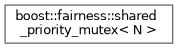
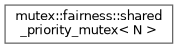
  digraph {
    rankdir=LR
-   n1 [color=grey40 fillcolor=white fontname=Helvetica fontsize=10 height=0.2 label="boost::fairness::shared\l_priority_mutex\< N \>" shape=box style=filled width=0.4]
+   n1 [color=grey40 fillcolor=white fontname=Helvetica fontsize=10 height=0.2 label="mutex::fairness::shared\l_priority_mutex\< N \>" shape=box style=filled width=0.4]
  }
